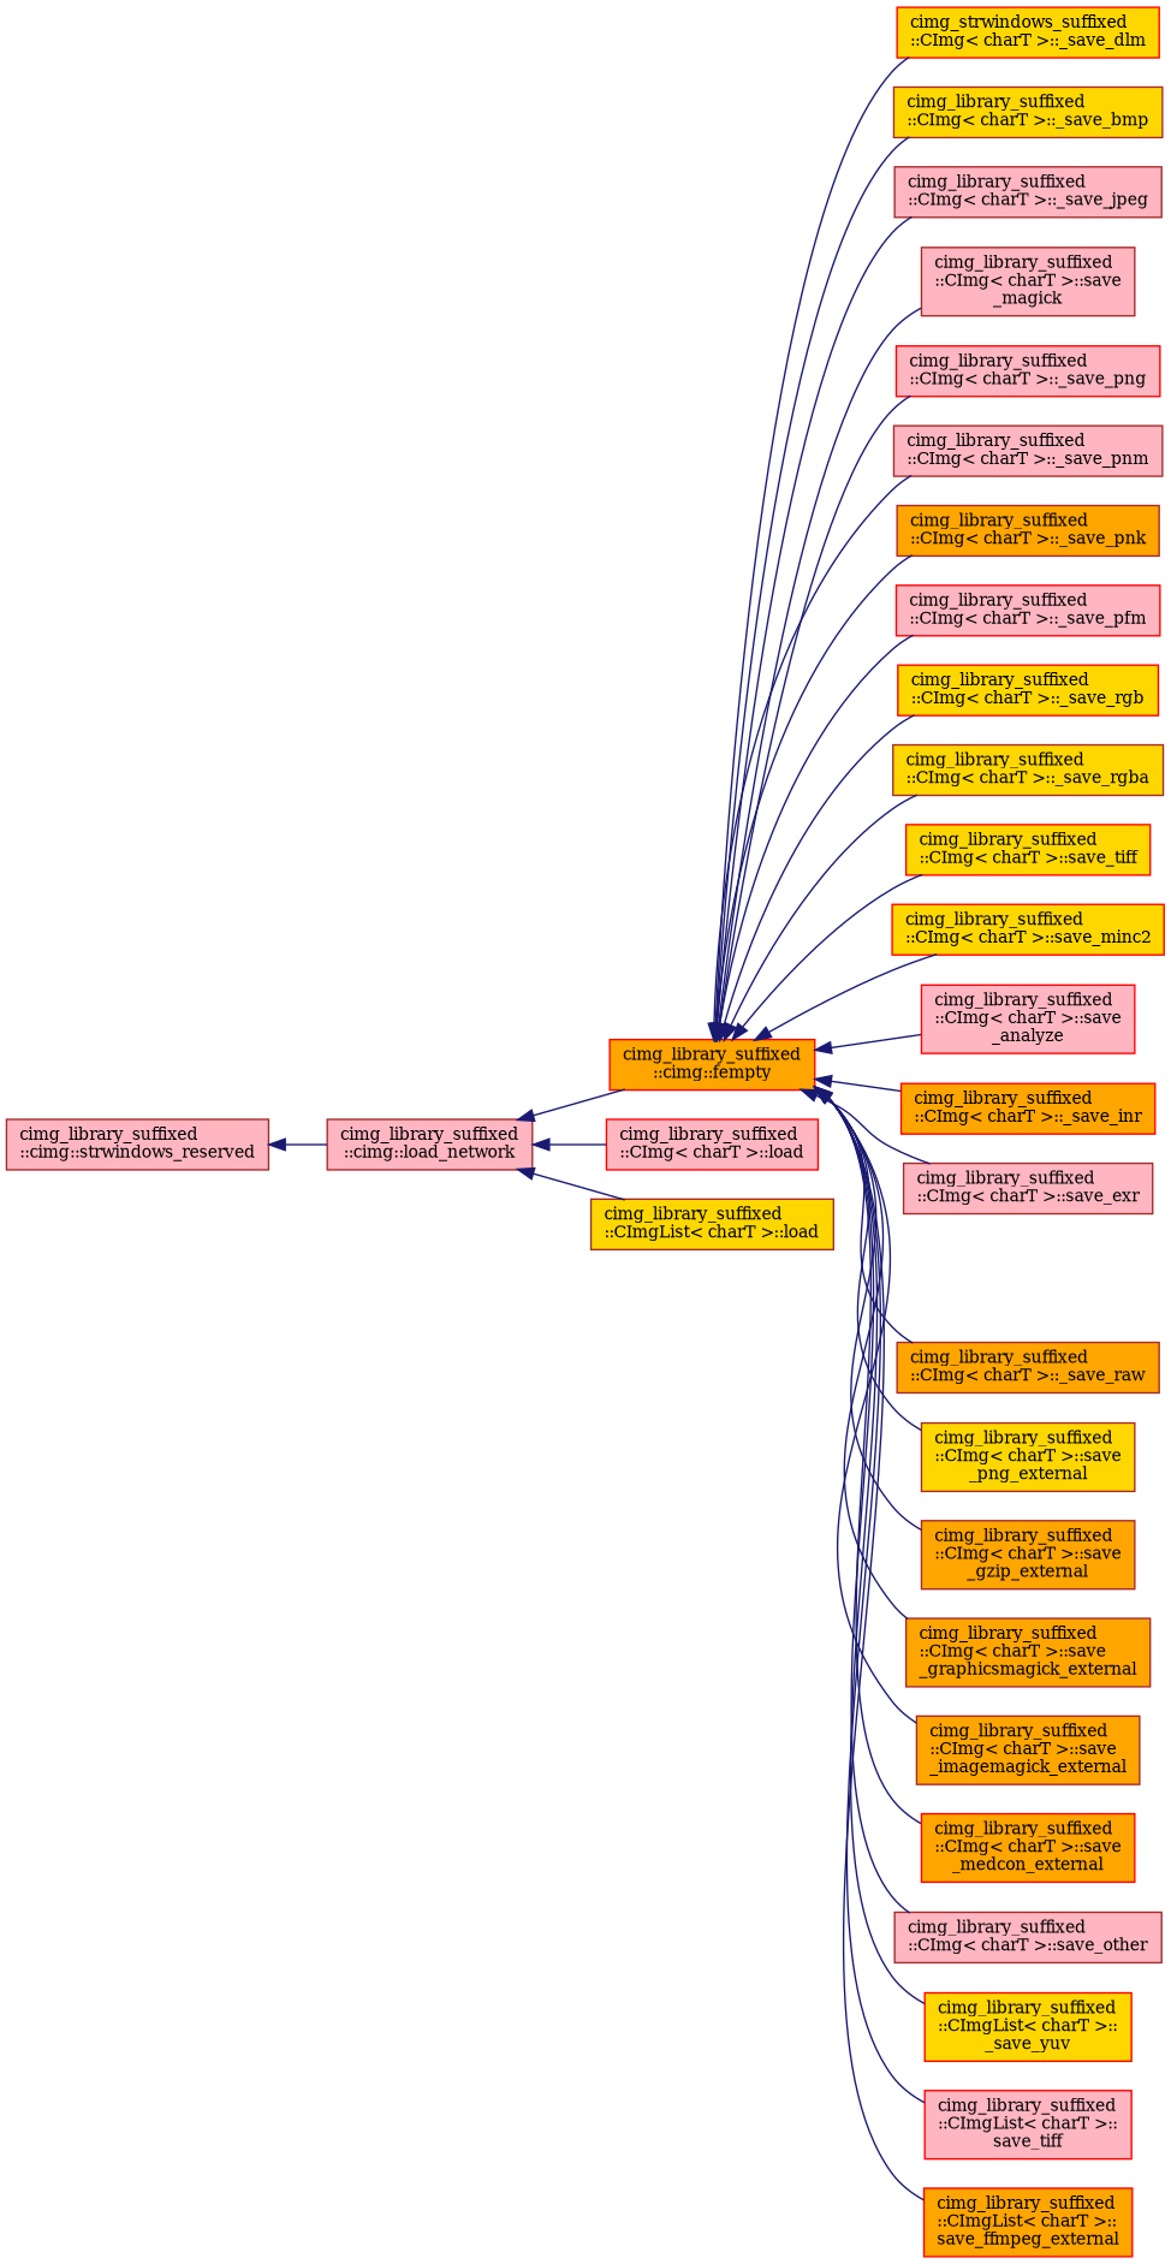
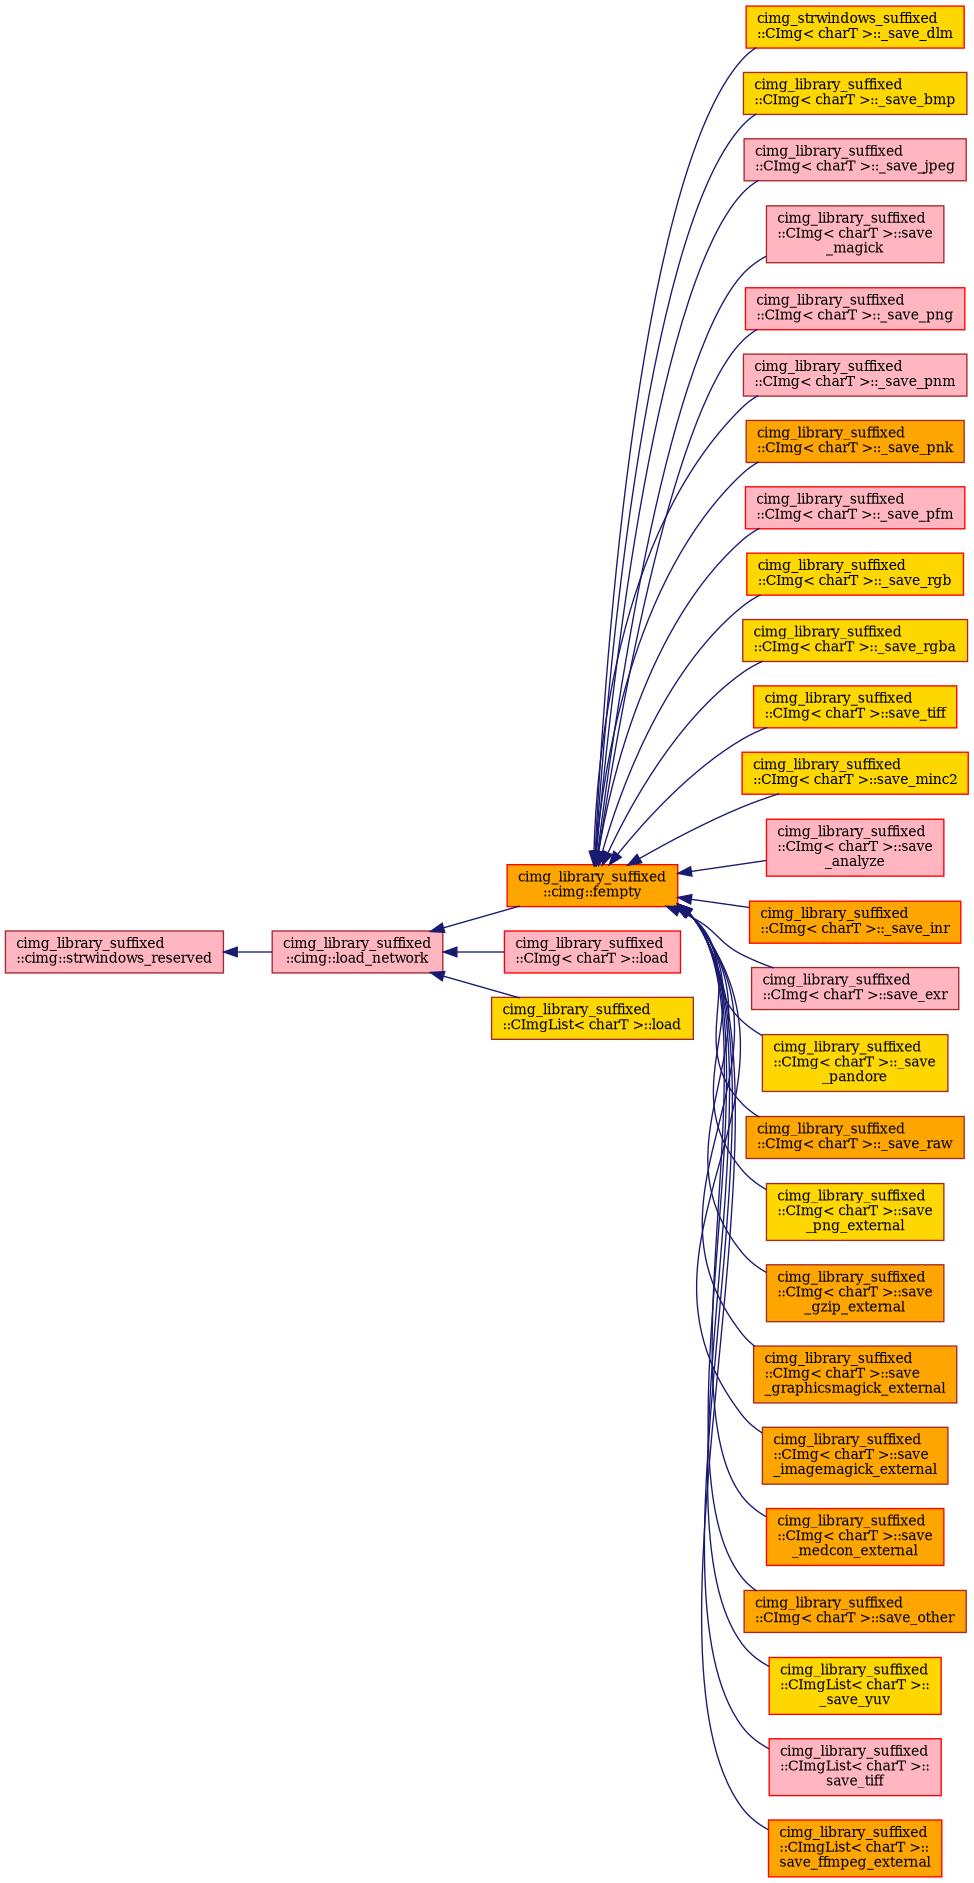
  digraph {
    fontname="DejaVu Serif"
    rankdir=LR
    node [color=brown fillcolor=lightpink fontname="DejaVu Serif" fontsize=10 shape=record style=filled]
    edge [color=midnightblue dir=back fontname="DejaVu Serif" fontsize=10 labelfontname=Helvetica labelfontsize=10 style=solid]
    n1 [fontcolor=black height=0.2 label="cimg_library_suffixed\l::cimg::strwindows_reserved" width=0.4]
    n2 [height=0.2 label="cimg_library_suffixed\l::cimg::load_network" width=0.4]
    n3 [color=red fillcolor=orange height=0.2 label="cimg_library_suffixed\l::cimg::fempty" width=0.4]
    n4 [color=red height=0.2 label="cimg_library_suffixed\l::CImg\< charT \>::load" width=0.4]
    n5 [fillcolor=gold height=0.2 label="cimg_library_suffixed\l::CImgList\< charT \>::load" width=0.4]
    n6 [color=red fillcolor=gold height=0.2 label="cimg_strwindows_suffixed\l::CImg\< charT \>::_save_dlm" width=0.4]
    n7 [fillcolor=gold height=0.2 label="cimg_library_suffixed\l::CImg\< charT \>::_save_bmp" width=0.4]
    n8 [height=0.2 label="cimg_library_suffixed\l::CImg\< charT \>::_save_jpeg" width=0.4]
    n9 [height=0.2 label="cimg_library_suffixed\l::CImg\< charT \>::save\l_magick" width=0.4]
    n10 [color=red height=0.2 label="cimg_library_suffixed\l::CImg\< charT \>::_save_png" width=0.4]
    n11 [height=0.2 label="cimg_library_suffixed\l::CImg\< charT \>::_save_pnm" width=0.4]
    n12 [fillcolor=orange height=0.2 label="cimg_library_suffixed\l::CImg\< charT \>::_save_pnk" width=0.4]
    n13 [color=red height=0.2 label="cimg_library_suffixed\l::CImg\< charT \>::_save_pfm" width=0.4]
    n14 [color=red fillcolor=gold height=0.2 label="cimg_library_suffixed\l::CImg\< charT \>::_save_rgb" width=0.4]
    n15 [fillcolor=gold height=0.2 label="cimg_library_suffixed\l::CImg\< charT \>::_save_rgba" width=0.4]
    n16 [color=red fillcolor=gold height=0.2 label="cimg_library_suffixed\l::CImg\< charT \>::save_tiff" width=0.4]
    n17 [color=red fillcolor=gold height=0.2 label="cimg_library_suffixed\l::CImg\< charT \>::save_minc2" width=0.4]
    n18 [color=red height=0.2 label="cimg_library_suffixed\l::CImg\< charT \>::save\l_analyze" width=0.4]
    n19 [color=red fillcolor=orange height=0.2 label="cimg_library_suffixed\l::CImg\< charT \>::_save_inr" width=0.4]
    n20 [height=0.2 label="cimg_library_suffixed\l::CImg\< charT \>::save_exr" width=0.4]
+   n21 [fillcolor=gold height=0.2 label="cimg_library_suffixed\l::CImg\< charT \>::_save\l_pandore" width=0.4]
    n22 [fillcolor=orange height=0.2 label="cimg_library_suffixed\l::CImg\< charT \>::_save_raw" width=0.4]
    n23 [fillcolor=gold height=0.2 label="cimg_library_suffixed\l::CImg\< charT \>::save\l_png_external" width=0.4]
    n24 [fillcolor=orange height=0.2 label="cimg_library_suffixed\l::CImg\< charT \>::save\l_gzip_external" width=0.4]
    n25 [fillcolor=orange height=0.2 label="cimg_library_suffixed\l::CImg\< charT \>::save\l_graphicsmagick_external" width=0.4]
    n26 [fillcolor=orange height=0.2 label="cimg_library_suffixed\l::CImg\< charT \>::save\l_imagemagick_external" width=0.4]
    n27 [color=red fillcolor=orange height=0.2 label="cimg_library_suffixed\l::CImg\< charT \>::save\l_medcon_external" width=0.4]
-   n28 [height=0.2 label="cimg_library_suffixed\l::CImg\< charT \>::save_other" width=0.4]
+   n28 [fillcolor=orange height=0.2 label="cimg_library_suffixed\l::CImg\< charT \>::save_other" width=0.4]
    n29 [color=red fillcolor=gold height=0.2 label="cimg_library_suffixed\l::CImgList\< charT \>::\l_save_yuv" width=0.4]
    n30 [color=red height=0.2 label="cimg_library_suffixed\l::CImgList\< charT \>::\lsave_tiff" width=0.4]
    n31 [color=red fillcolor=orange height=0.2 label="cimg_library_suffixed\l::CImgList\< charT \>::\lsave_ffmpeg_external" width=0.4]
    n1 -> n2
    n2 -> n3
    n2 -> n4
    n2 -> n5
    n3 -> n6
    n3 -> n7
    n3 -> n8
    n3 -> n9
    n3 -> n10
    n3 -> n11
    n3 -> n12
    n3 -> n13
    n3 -> n14
    n3 -> n15
    n3 -> n16
    n3 -> n17
    n3 -> n18
    n3 -> n19
    n3 -> n20
+   n3 -> n21
    n3 -> n22
    n3 -> n23
    n3 -> n24
    n3 -> n25
    n3 -> n26
    n3 -> n27
    n3 -> n28
    n3 -> n29
    n3 -> n30
    n3 -> n31
  }
